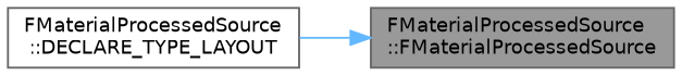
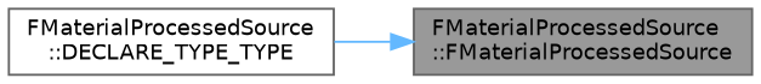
  digraph {
    rankdir=RL
    node [fontname=Helvetica fontsize=10 shape=box style=filled]
    n1 [color=gray40 fillcolor=grey60 fontcolor=black height=0.2 label="FMaterialProcessedSource\l::FMaterialProcessedSource" width=0.4]
-   n2 [color=grey40 fillcolor=white height=0.2 label="FMaterialProcessedSource\l::DECLARE_TYPE_LAYOUT" width=0.4]
+   n2 [color=grey40 fillcolor=white height=0.2 label="FMaterialProcessedSource\l::DECLARE_TYPE_TYPE" width=0.4]
    n1 -> n2 [color=steelblue1 dir=back fontname=Helvetica fontsize=10 labelfontname=Helvetica labelfontsize=10 style=solid]
  }
